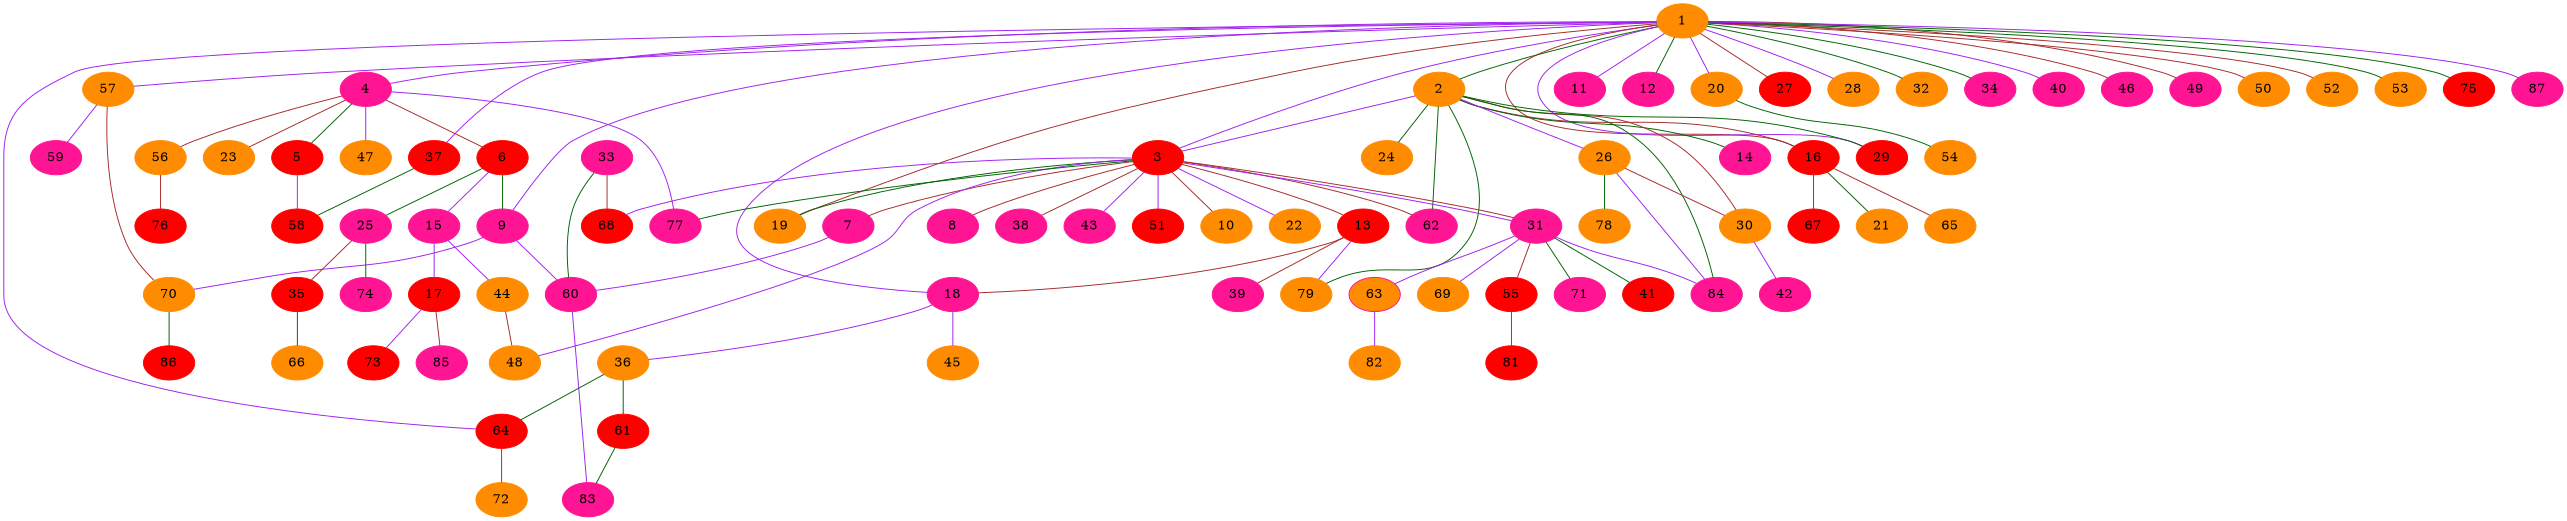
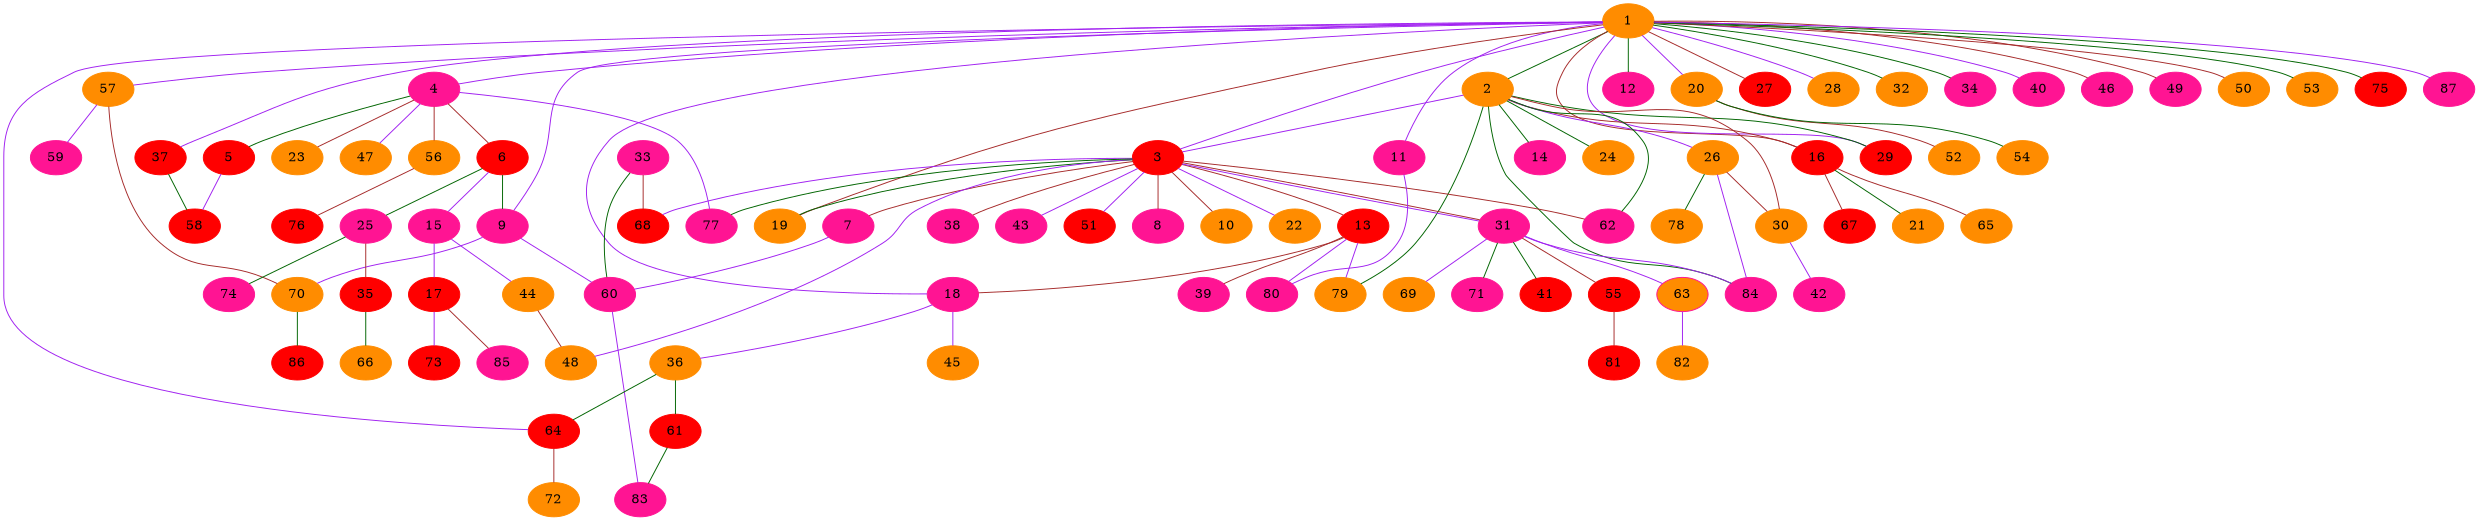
  graph {
    node [color=darkorange style=filled]
    edge [color=purple]
    1
    2
    3 [color=red]
    4 [color=deeppink]
    9 [color=deeppink]
    11 [color=deeppink]
    12 [color=deeppink]
    16 [color=red]
    18 [color=deeppink]
    19
    20
    27 [color=red]
    28
    29 [color=red]
    32
    34 [color=deeppink]
    37 [color=red]
    40 [color=deeppink]
    46 [color=deeppink]
    49 [color=deeppink]
    50
    52
    53
    57
    64 [color=red]
    75 [color=red]
    87 [color=deeppink]
    14 [color=deeppink]
    24
    26
    30
    62 [color=deeppink]
    79
    84 [color=deeppink]
    7 [color=deeppink]
    8 [color=deeppink]
    10
    13 [color=red]
    22
    31 [color=deeppink]
    38 [color=deeppink]
    43 [color=deeppink]
    48
    51 [color=red]
    68 [color=red]
    77 [color=deeppink]
    5 [color=red]
    6 [color=red]
    23
    47
    56
    60 [color=deeppink]
    70
+   80 [color=deeppink]
    21
    65
    67 [color=red]
    36
    45
    54
    58 [color=red]
    59 [color=deeppink]
    72
    78
    42 [color=deeppink]
    39 [color=deeppink]
    41 [color=red]
    55 [color=red]
    63 [color=deeppink fillcolor=darkorange]
    69
    71 [color=deeppink]
    15 [color=deeppink]
    25 [color=deeppink]
    76 [color=red]
    17 [color=red]
    44
    35 [color=red]
    74 [color=deeppink]
    83 [color=deeppink]
    86 [color=red]
    73 [color=red]
    85 [color=deeppink]
    61 [color=red]
    66
    33 [color=deeppink]
    81 [color=red]
    82
    1 -- 2 [color=darkgreen]
    1 -- 3
    1 -- 4
    1 -- 9
    1 -- 11
    1 -- 12 [color=darkgreen]
    1 -- 16 [color=brown]
    1 -- 18
    1 -- 19 [color=brown]
    1 -- 20
    1 -- 27 [color=brown]
    1 -- 28
    1 -- 29
    1 -- 32 [color=darkgreen]
    1 -- 34 [color=darkgreen]
    1 -- 37
    1 -- 40
    1 -- 46 [color=brown]
    1 -- 49 [color=brown]
    1 -- 50 [color=brown]
-   1 -- 52 [color=brown]
+   20 -- 52 [color=brown]
    1 -- 53 [color=darkgreen]
    1 -- 57
    1 -- 64
    1 -- 75 [color=darkgreen]
    1 -- 87
    2 -- 3
    2 -- 16 [color=brown]
    2 -- 29 [color=darkgreen]
    2 -- 14 [color=darkgreen]
    2 -- 24 [color=darkgreen]
    2 -- 26
    2 -- 30 [color=brown]
    2 -- 62 [color=darkgreen]
    2 -- 79 [color=darkgreen]
    2 -- 84 [color=darkgreen]
    3 -- 19 [color=darkgreen]
    3 -- 62 [color=brown]
    3 -- 7 [color=brown]
    3 -- 8 [color=brown]
    3 -- 10 [color=brown]
    3 -- 13 [color=brown]
    3 -- 22
    3 -- 31
    3 -- 31 [color=brown]
    3 -- 38 [color=brown]
    3 -- 43
    3 -- 48
    3 -- 51
    3 -- 68
    3 -- 77 [color=darkgreen]
    4 -- 77
    4 -- 5 [color=darkgreen]
    4 -- 6 [color=brown]
    4 -- 23 [color=brown]
    4 -- 47
    4 -- 56 [color=brown]
    9 -- 60
    9 -- 70
+   11 -- 80
    16 -- 21 [color=darkgreen]
    16 -- 65 [color=brown]
    16 -- 67 [color=brown]
    18 -- 36
    18 -- 45
    20 -- 54 [color=darkgreen]
    37 -- 58 [color=darkgreen]
    57 -- 70 [color=brown]
    57 -- 59
    64 -- 72 [color=brown]
    26 -- 30 [color=brown]
    26 -- 84
    26 -- 78 [color=darkgreen]
    30 -- 42
    7 -- 60
    13 -- 18 [color=brown]
    13 -- 79
+   13 -- 80
    13 -- 39 [color=brown]
    31 -- 84
    31 -- 41 [color=darkgreen]
    31 -- 55 [color=brown]
    31 -- 63
    31 -- 69
    31 -- 71 [color=darkgreen]
    5 -- 58
    6 -- 9 [color=darkgreen]
    6 -- 15
    6 -- 25 [color=darkgreen]
    56 -- 76 [color=brown]
    60 -- 83
    70 -- 86 [color=darkgreen]
    36 -- 64 [color=darkgreen]
    36 -- 61 [color=darkgreen]
    55 -- 81 [color=brown]
    63 -- 82
    15 -- 17
    15 -- 44
    25 -- 35 [color=brown]
    25 -- 74 [color=darkgreen]
    17 -- 73
    17 -- 85 [color=brown]
    44 -- 48 [color=brown]
    35 -- 66 [color=darkgreen]
    61 -- 83 [color=darkgreen]
    33 -- 68 [color=brown]
    33 -- 60 [color=darkgreen]
  }
